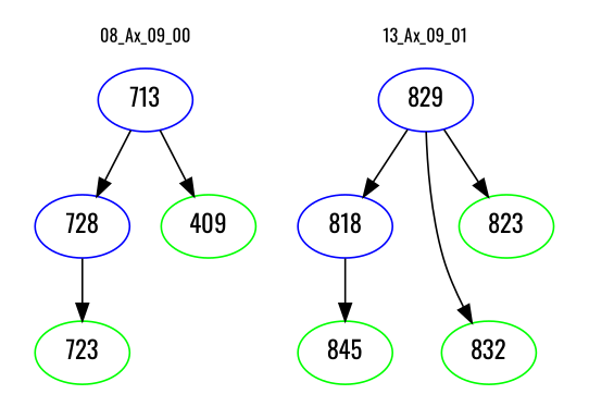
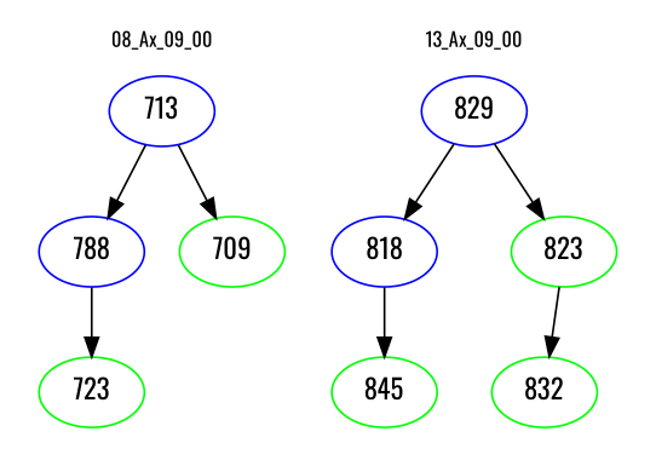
  digraph {
    fontname=Oswald
    node [color=green fontname=Oswald]
    edge [color=black fontname=Oswald]
    n1 [color=blue label=713]
-   n2 [color=blue label=728]
-   n3 [label=409]
+   n2 [color=blue label=788]
+   n3 [label=709]
    n4 [label=723]
    n5 [color=blue label=829]
    n6 [color=blue label=818]
    n7 [label=832]
    n8 [label=823]
    n9 [label=845]
    subgraph cluster_1 {
      color=white
      fontsize=10
      label="08_Ax_09_00"
      n1
      n2
      n3
      n4
    }
    subgraph cluster_2 {
      color=white
      fontsize=10
-     label="13_Ax_09_01"
+     label="13_Ax_09_00"
      n5
      n6
      n7
      n8
      n9
    }
    n1 -> n2
    n1 -> n3
    n2 -> n4
    n5 -> n6
-   n5 -> n7
+   n8 -> n7
    n5 -> n8
    n6 -> n9
  }
